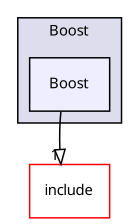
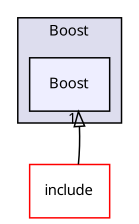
  digraph {
    compound=true
    node [fontname=Verdana fontsize=10 shape=box style=filled]
    n1 [fillcolor="#eeeeff" label=Boost pencolor=black]
    n2 [color=red fillcolor=white label=include]
    subgraph cluster_1 {
      bgcolor="#ddddee"
      fontname=Verdana
      fontsize=10
      label=Boost
      pencolor=black
      n1
    }
-   n1 -> n2 [headlabel=1 labeldistance=1.5 labelfontname=Verdana labelfontsize=10 arrowhead=onormal]
+   n2 -> n1 [headlabel=1 labeldistance=1.5 labelfontname=Verdana labelfontsize=10 arrowhead=onormal]
  }
